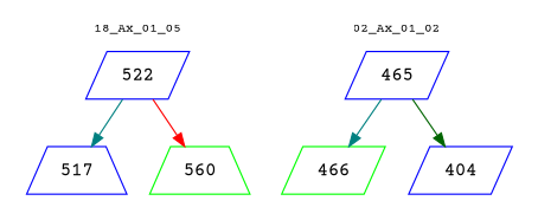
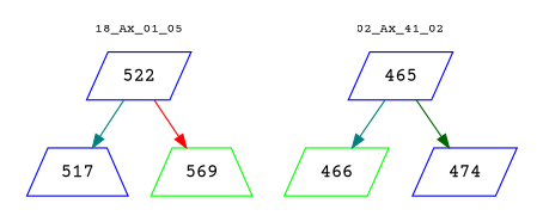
  digraph {
    fontname="Courier Prime"
    node [color=blue fontname="Courier Prime" shape=parallelogram]
    edge [color=teal fontname="Courier Prime"]
    n1 [label=522]
    n2 [label=517 shape=trapezium]
-   n3 [color=green label=560 shape=trapezium]
+   n3 [color=green label=569 shape=trapezium]
    n4 [label=465]
    n5 [color=green label=466]
-   n6 [label=404]
+   n6 [label=474]
    subgraph cluster_1 {
      color=white
      fontsize=10
      label="18_Ax_01_05"
      n1
      n2
      n3
    }
    subgraph cluster_2 {
      color=white
      fontsize=10
-     label="02_Ax_01_02"
+     label="02_Ax_41_02"
      n4
      n5
      n6
    }
    n1 -> n2
    n1 -> n3 [color=red]
    n4 -> n5
    n4 -> n6 [color=darkgreen]
  }
